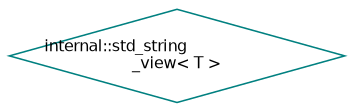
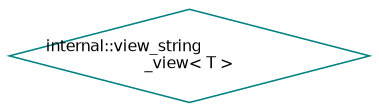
  digraph {
    rankdir=LR
-   n1 [color=teal fillcolor=white fontname=Helvetica fontsize=10 height=0.2 label="internal::std_string\l_view\< T \>" shape=diamond style=filled width=0.4]
+   n1 [color=teal fillcolor=white fontname=Helvetica fontsize=10 height=0.2 label="internal::view_string\l_view\< T \>" shape=diamond style=filled width=0.4]
  }
